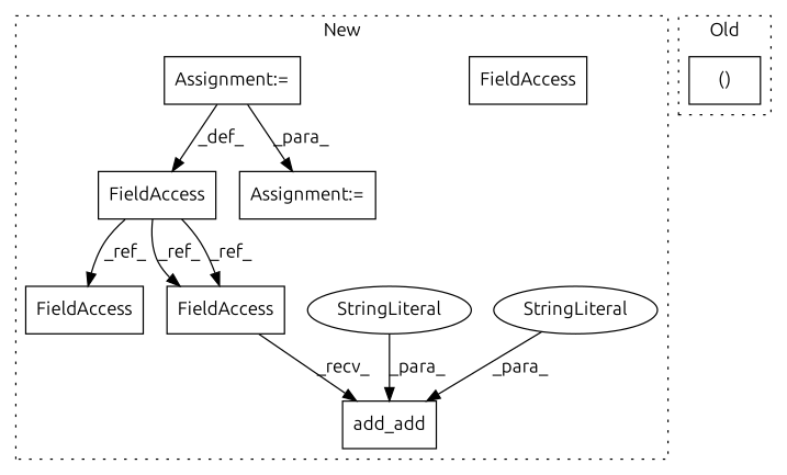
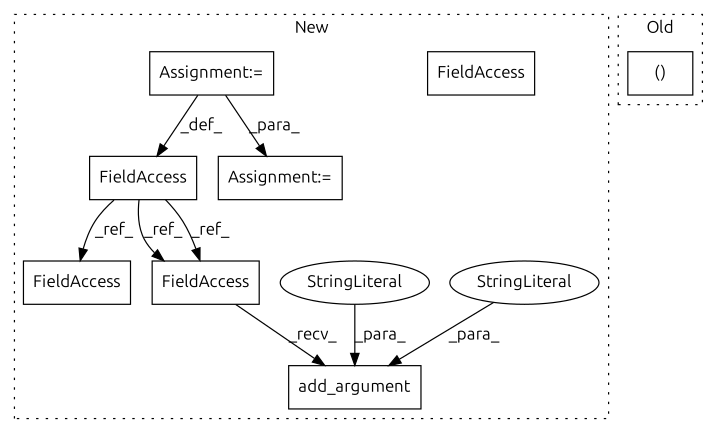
  digraph {
    fontname=Ubuntu
    node [a=22 l=6 s=2241 shape=box fontname=Ubuntu]
    edge [fontname=Ubuntu]
-   n1 [a=32 l="13,1" label=add_add s="2248,2317"]
+   n1 [a=32 l="13,1" label=add_argument s="2248,2317"]
    n2 [a=45 l=28 label=StringLiteral s=2289 shape=ellipse]
    n3 [a=45 l=12 label=StringLiteral s=2276 shape=ellipse]
    n4 [label=FieldAccess s=2201]
    n5 [label=FieldAccess]
    n6 [label=FieldAccess s=2353]
    n7 [a=7 l=1 label="Assignment:=" s=2207]
    n8 [a=7 l=2 label="Assignment:=" s=2351]
    n9 [label=FieldAccess]
    n10 [a=106 l=36 label="()" s=1035]
    subgraph cluster_1 {
      label=New
      style=dotted
      n1
      n2
      n3
      n4
      n5
      n6
      n7
      n8
      n9
    }
    subgraph cluster_2 {
      label=Old
      style=dotted
      n10
    }
    n2 -> n1 [label=_para_]
    n3 -> n1 [label=_para_]
    n4 -> n6 [label=_ref_]
    n4 -> n9 [label=_ref_]
    n4 -> n9 [label=_ref_]
    n7 -> n4 [label=_def_]
    n7 -> n8 [label=_para_]
    n9 -> n1 [label=_recv_]
  }
